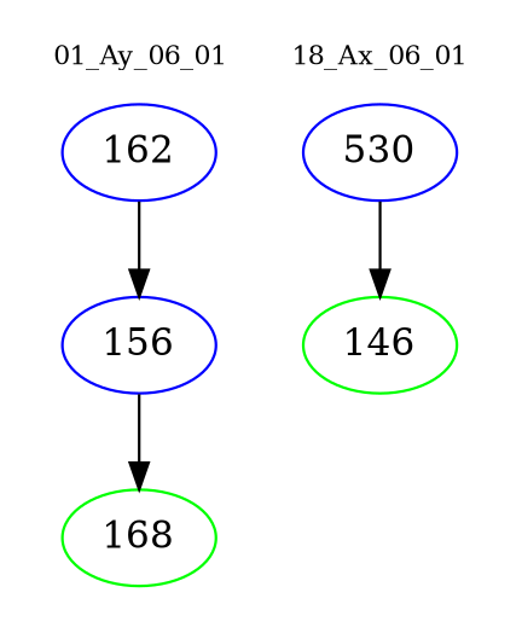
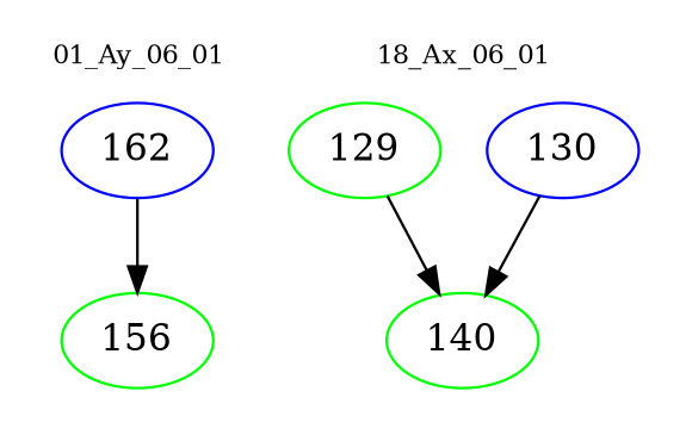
  digraph {
    node [color=green]
    edge [color=black]
    n1 [color=blue label=162]
-   n2 [color=blue label=156]
-   n3 [label=168]
-   n4 [color=blue label=530]
-   n6 [label=146]
+   n2 [label=156]
+   n4 [color=blue label=130]
+   n5 [label=129]
+   n6 [label=140]
    subgraph cluster_1 {
      color=white
      fontsize=10
      label="01_Ay_06_01"
      n1
      n2
-     n3
    }
    subgraph cluster_2 {
      color=white
      fontsize=10
      label="18_Ax_06_01"
      n4
+     n5
      n6
    }
    n1 -> n2
-   n2 -> n3
    n4 -> n6
+   n5 -> n6
  }
